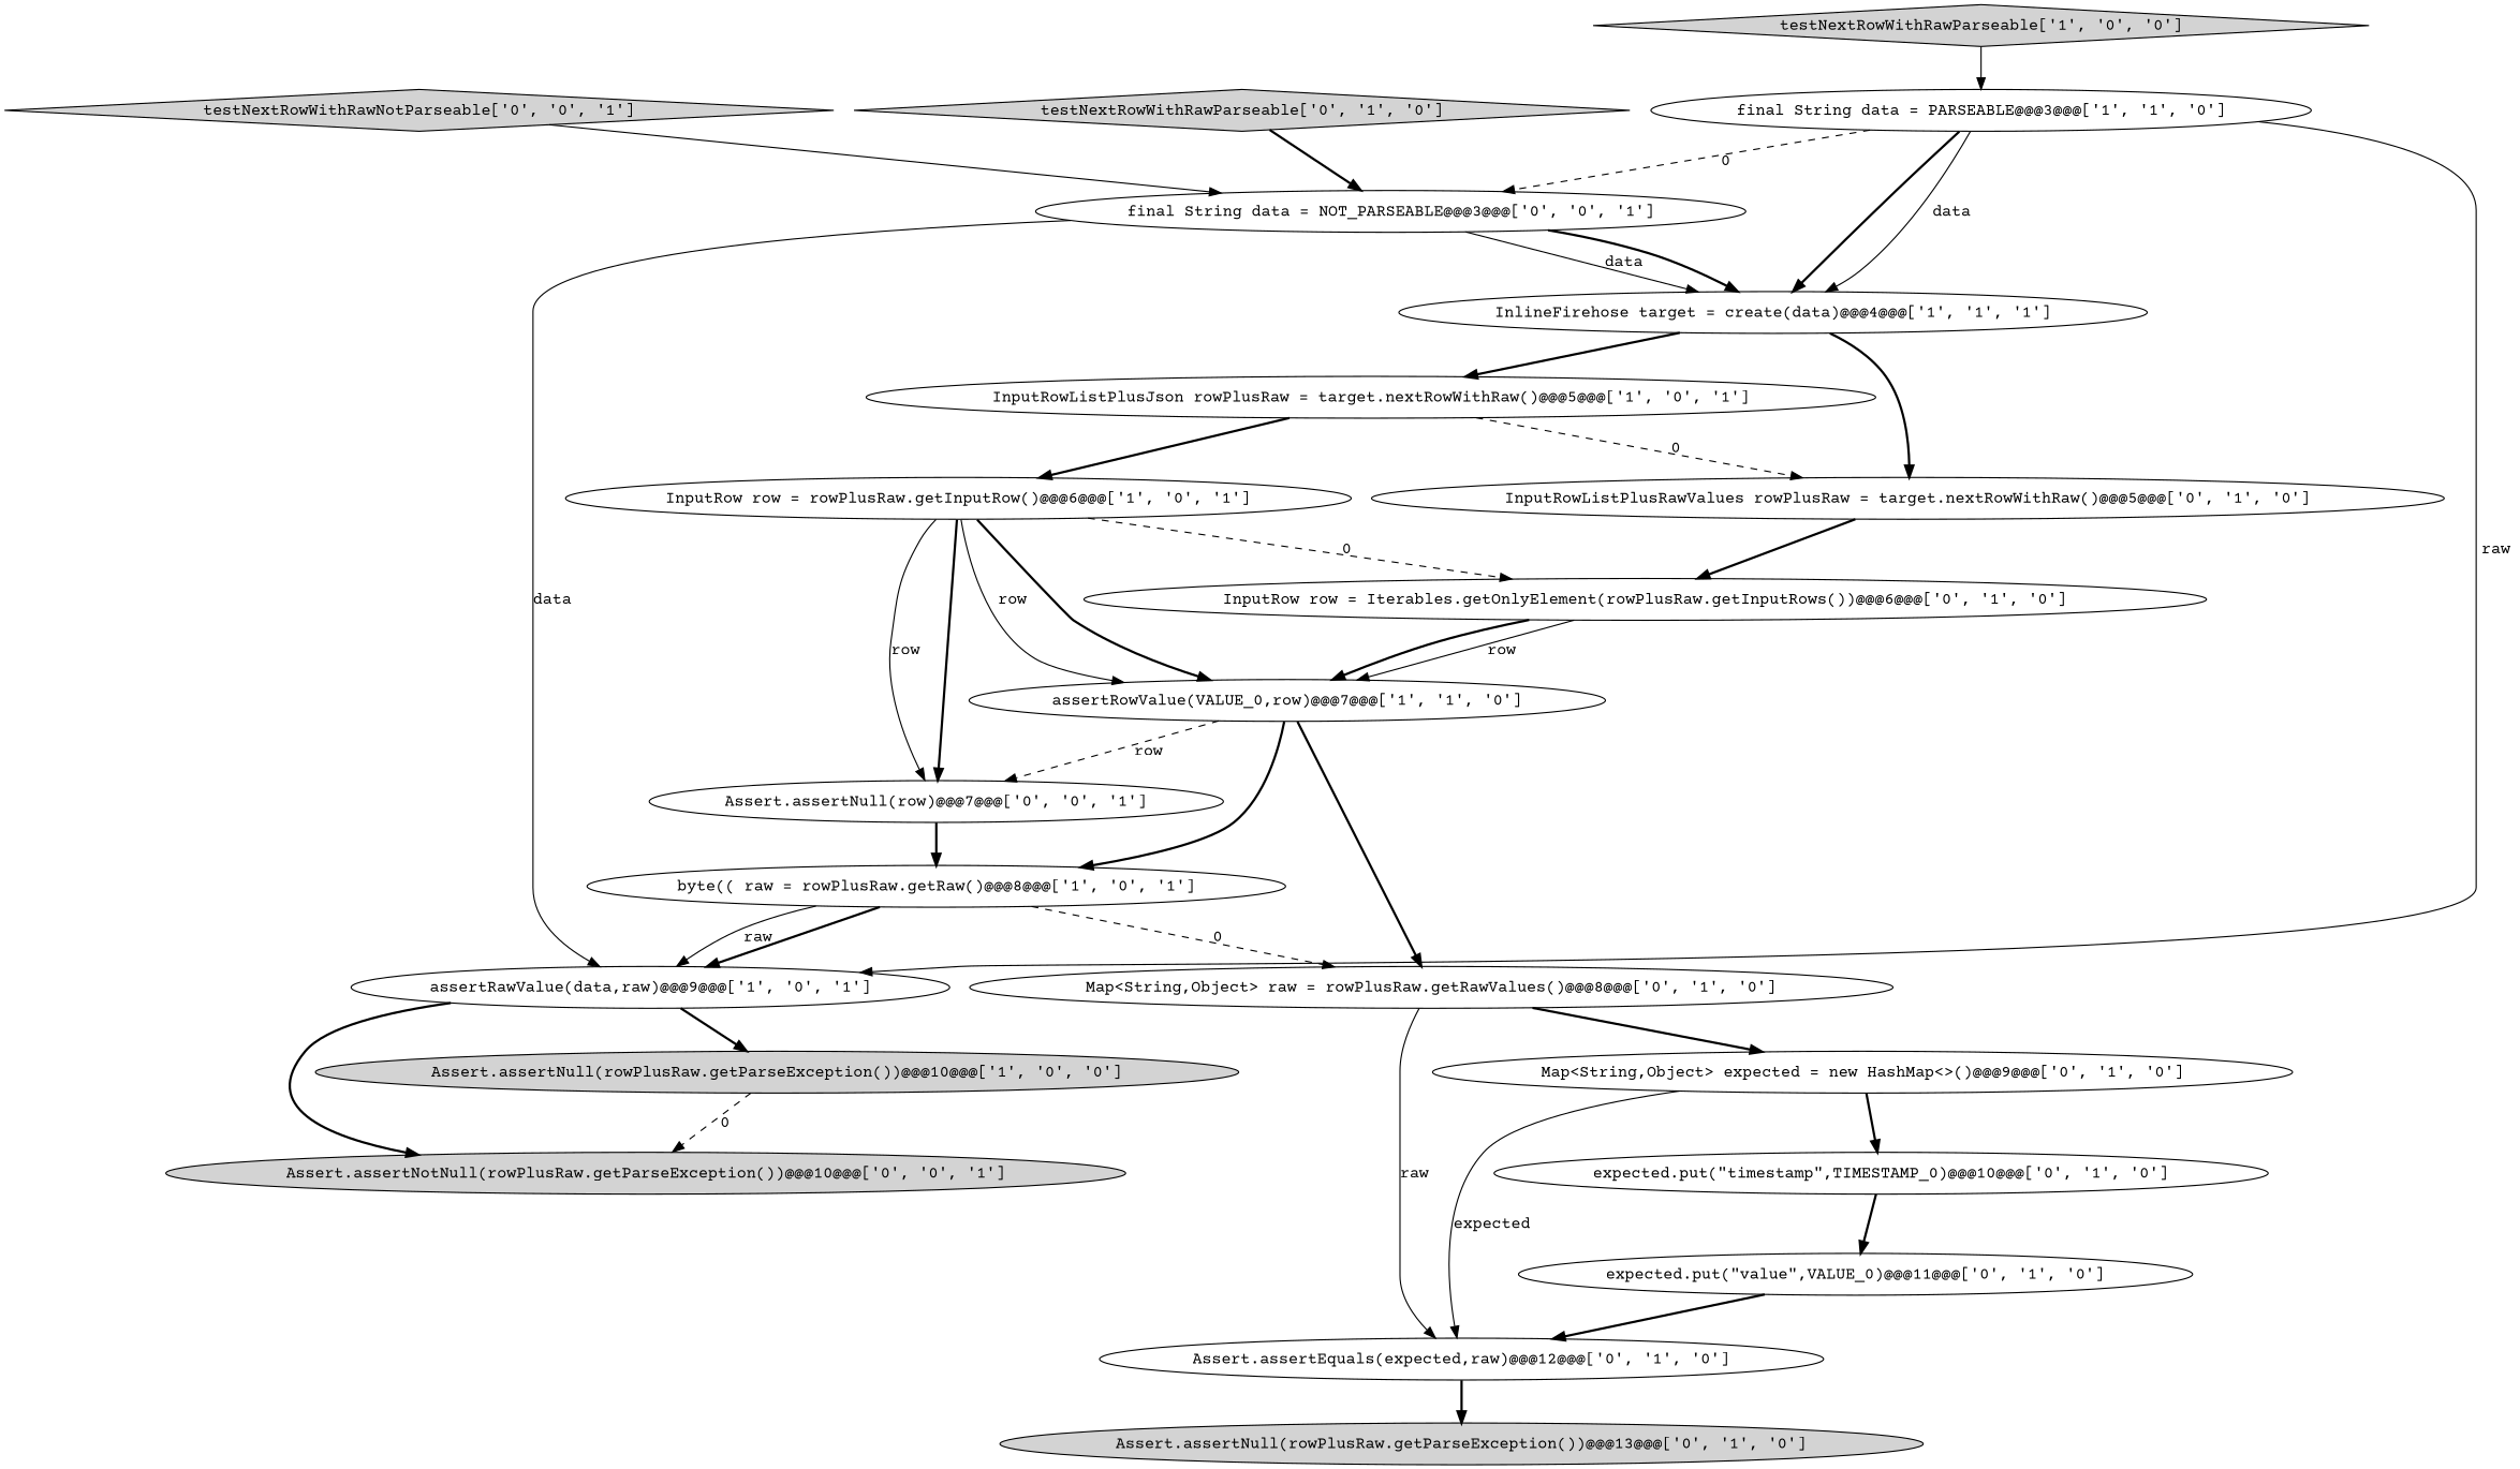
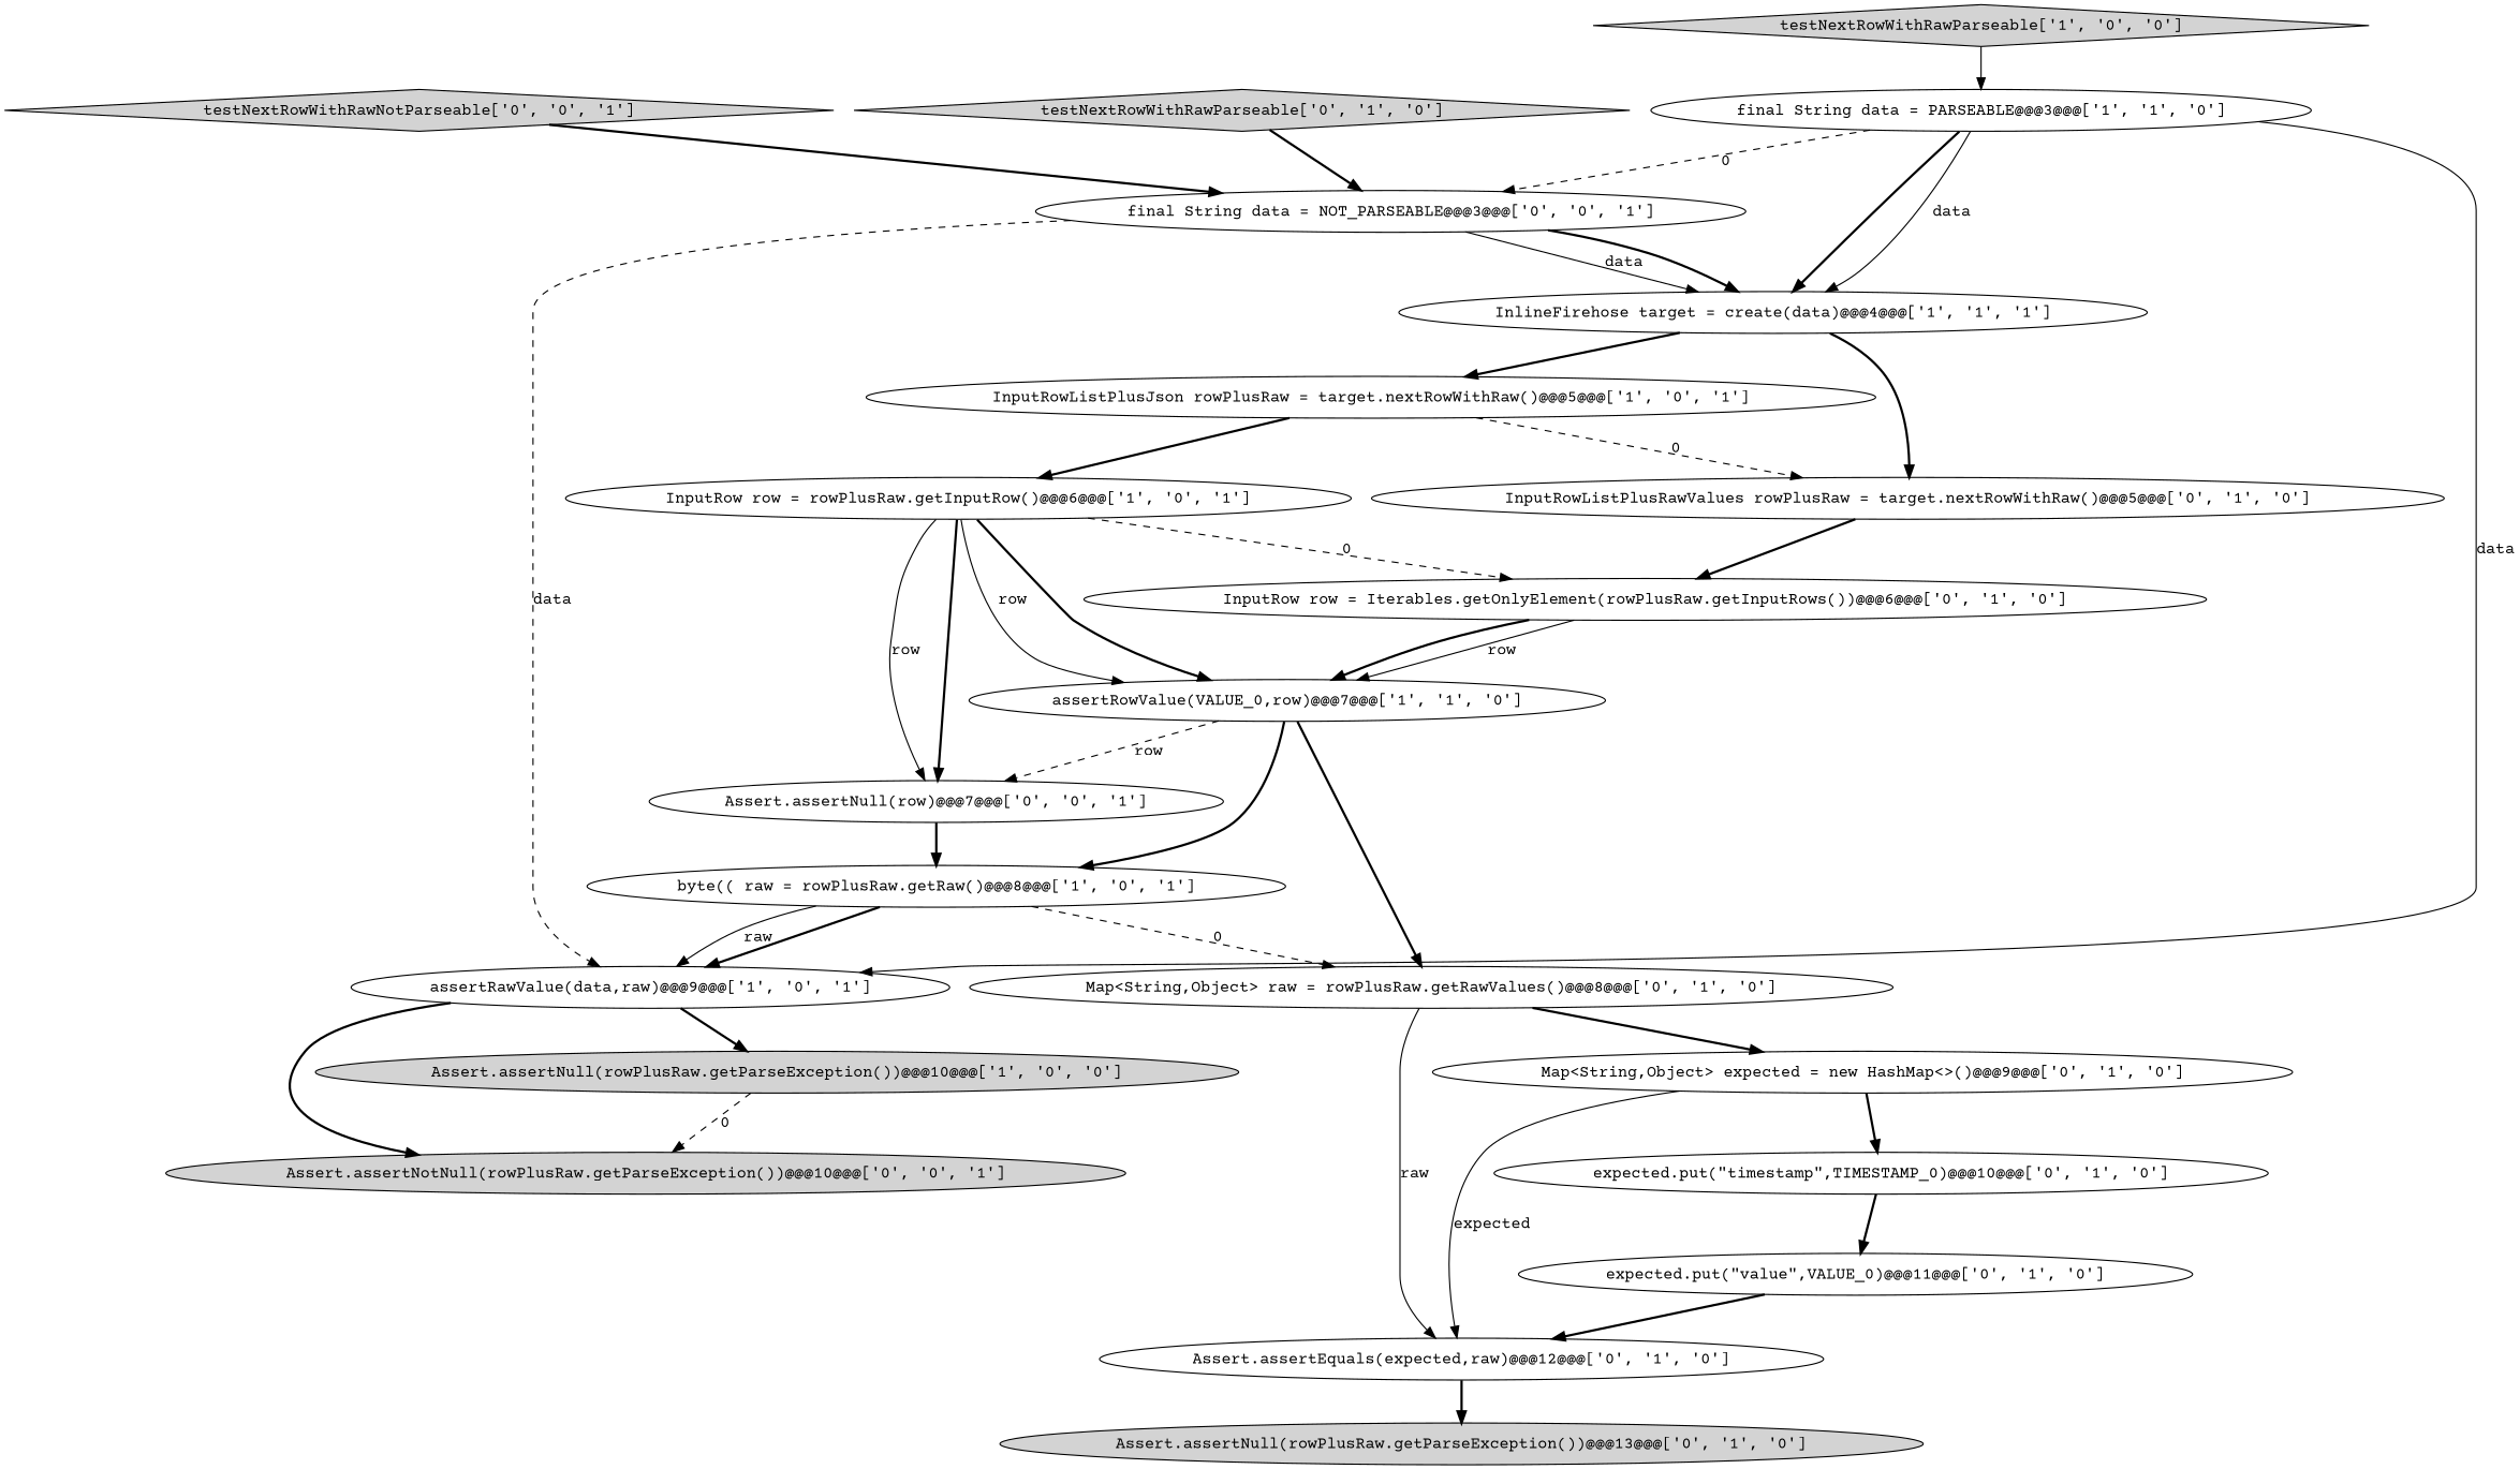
  digraph {
    fontname="Courier Prime"
    node [fillcolor=white fontname="Courier Prime" shape=ellipse style=filled]
    edge [fontname="Courier Prime" style=bold]
    n1 [fillcolor=lightgray label="testNextRowWithRawParseable['1', '0', '0']" shape=diamond]
    n2 [label="final String data = PARSEABLE@@@3@@@['1', '1', '0']"]
    n3 [label="final String data = NOT_PARSEABLE@@@3@@@['0', '0', '1']"]
    n4 [label="InlineFirehose target = create(data)@@@4@@@['1', '1', '1']"]
    n5 [label="assertRawValue(data,raw)@@@9@@@['1', '0', '1']"]
    n6 [label="InputRow row = Iterables.getOnlyElement(rowPlusRaw.getInputRows())@@@6@@@['0', '1', '0']"]
    n7 [label="assertRowValue(VALUE_0,row)@@@7@@@['1', '1', '0']"]
    n8 [label="Map<String,Object> raw = rowPlusRaw.getRawValues()@@@8@@@['0', '1', '0']"]
    n9 [label="Assert.assertNull(row)@@@7@@@['0', '0', '1']"]
    n10 [label="byte(( raw = rowPlusRaw.getRaw()@@@8@@@['1', '0', '1']"]
    n11 [label="Assert.assertEquals(expected,raw)@@@12@@@['0', '1', '0']"]
    n12 [label="Map<String,Object> expected = new HashMap<>()@@@9@@@['0', '1', '0']"]
    n13 [fillcolor=lightgray label="Assert.assertNull(rowPlusRaw.getParseException())@@@13@@@['0', '1', '0']"]
    n14 [label="expected.put(\"timestamp\",TIMESTAMP_0)@@@10@@@['0', '1', '0']"]
    n15 [label="expected.put(\"value\",VALUE_0)@@@11@@@['0', '1', '0']"]
    n16 [label="InputRow row = rowPlusRaw.getInputRow()@@@6@@@['1', '0', '1']"]
    n17 [label="InputRowListPlusRawValues rowPlusRaw = target.nextRowWithRaw()@@@5@@@['0', '1', '0']"]
    n18 [label="InputRowListPlusJson rowPlusRaw = target.nextRowWithRaw()@@@5@@@['1', '0', '1']"]
    n19 [fillcolor=lightgray label="Assert.assertNull(rowPlusRaw.getParseException())@@@10@@@['1', '0', '0']"]
    n20 [fillcolor=lightgray label="Assert.assertNotNull(rowPlusRaw.getParseException())@@@10@@@['0', '0', '1']"]
    n21 [fillcolor=lightgray label="testNextRowWithRawNotParseable['0', '0', '1']" shape=diamond]
    n22 [fillcolor=lightgray label="testNextRowWithRawParseable['0', '1', '0']" shape=diamond]
    n1 -> n2 [style=solid]
    n2 -> n3 [label=0 style=dashed]
    n2 -> n4 [label=data style=solid]
    n2 -> n4
-   n2 -> n5 [label=raw style=solid]
+   n2 -> n5 [label=data style=solid]
    n3 -> n4 [label=data style=solid]
    n3 -> n4
-   n3 -> n5 [label=data style=solid]
+   n3 -> n5 [label=data style=dashed]
    n4 -> n17
    n4 -> n18
    n5 -> n19
    n5 -> n20
    n6 -> n7 [label=row style=solid]
    n6 -> n7
    n7 -> n8
    n7 -> n9 [label=row style=dashed]
    n7 -> n10
    n8 -> n11 [label=raw style=solid]
    n8 -> n12
    n9 -> n10
    n10 -> n5
    n10 -> n5 [label=raw style=solid]
    n10 -> n8 [label=0 style=dashed]
    n11 -> n13
    n12 -> n11 [label=expected style=solid]
    n12 -> n14
    n14 -> n15
    n15 -> n11
    n16 -> n6 [label=0 style=dashed]
    n16 -> n7 [label=row style=solid]
    n16 -> n7
    n16 -> n9 [label=row style=solid]
    n16 -> n9
    n17 -> n6
    n18 -> n16
    n18 -> n17 [label=0 style=dashed]
    n19 -> n20 [label=0 style=dashed]
-   n21 -> n3 [style=solid]
+   n21 -> n3
    n22 -> n3
  }
